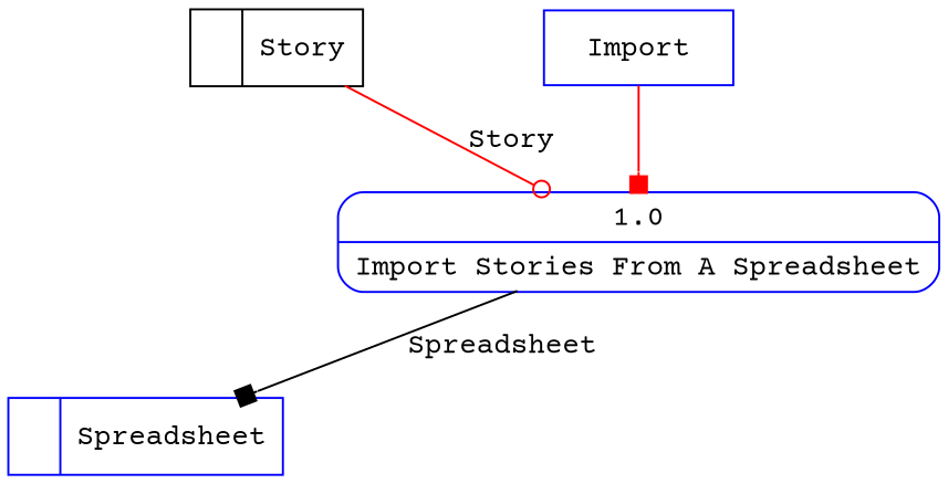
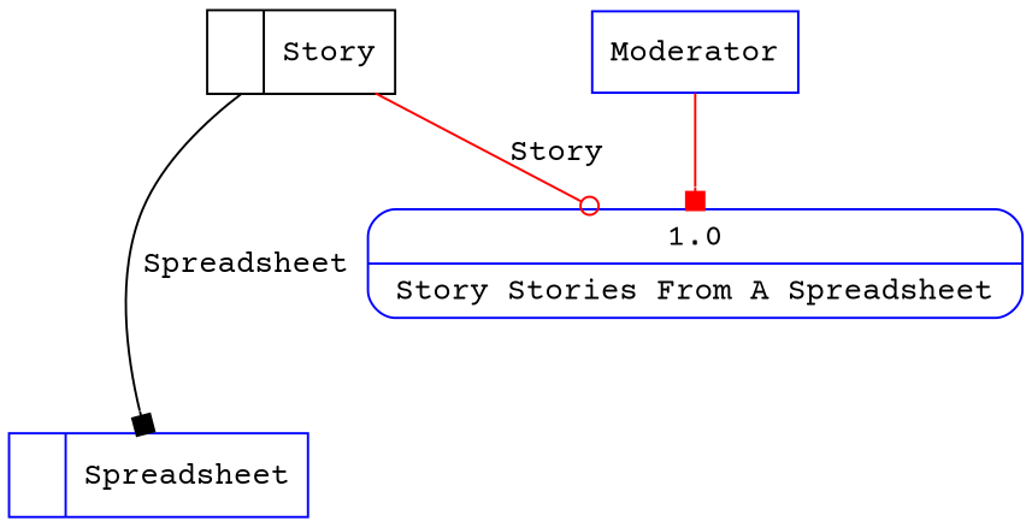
  digraph {
    fontname="Courier Prime"
    node [color=blue fontname="Courier Prime" shape=record]
    edge [arrowhead=box color=red fontname="Courier Prime"]
    n1 [color=black label="<f0>  |<f1> Story "]
-   n2 [label="{<f0> 1.0|<f1> Import Stories From A Spreadsheet }" shape=Mrecord]
+   n2 [label="{<f0> 1.0|<f1> Story Stories From A Spreadsheet }" shape=Mrecord]
    n3 [label="<f0>  |<f1> Spreadsheet "]
-   n4 [label=Import shape=box]
+   n4 [label=Moderator shape=box]
    n1 -> n2 [arrowhead=odot label=Story]
-   n2 -> n3 [color=black label=Spreadsheet]
+   n1 -> n3 [color=black label=Spreadsheet]
    n4 -> n2
  }
